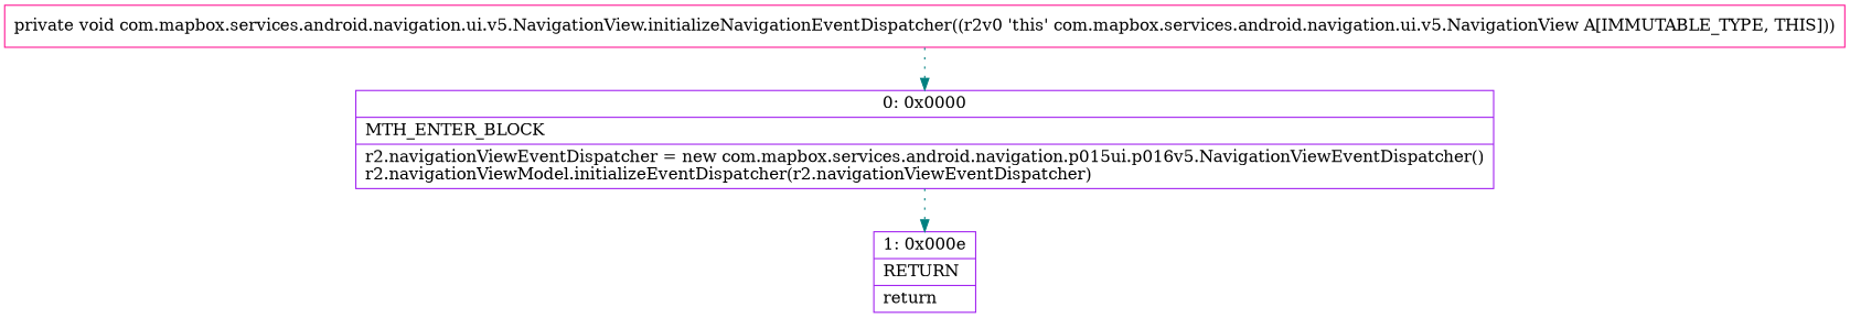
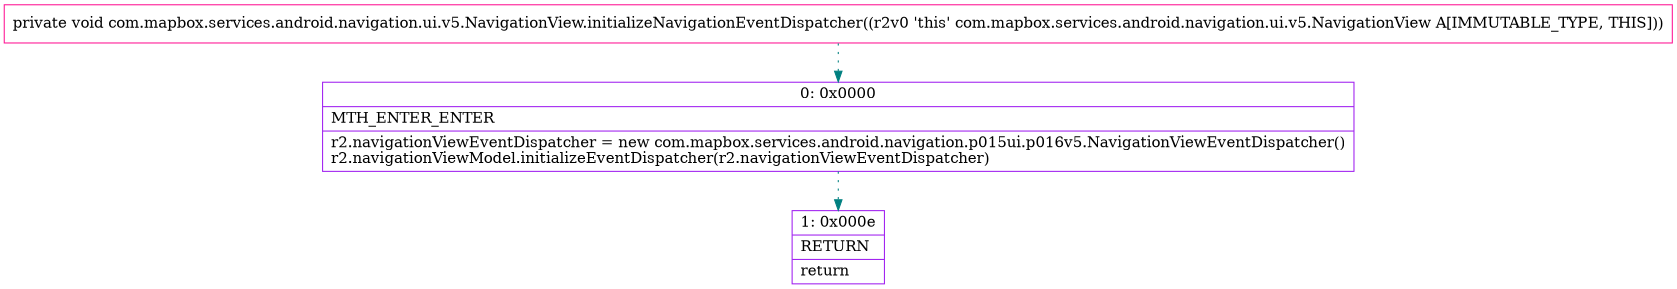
  digraph {
    node [shape=record color=purple]
    edge [color=teal style=dotted]
-   n1 [label="{0\:\ 0x0000|MTH_ENTER_BLOCK\l|r2.navigationViewEventDispatcher = new com.mapbox.services.android.navigation.p015ui.p016v5.NavigationViewEventDispatcher()\lr2.navigationViewModel.initializeEventDispatcher(r2.navigationViewEventDispatcher)\l}"]
+   n1 [label="{0\:\ 0x0000|MTH_ENTER_ENTER\l|r2.navigationViewEventDispatcher = new com.mapbox.services.android.navigation.p015ui.p016v5.NavigationViewEventDispatcher()\lr2.navigationViewModel.initializeEventDispatcher(r2.navigationViewEventDispatcher)\l}"]
    n2 [label="{1\:\ 0x000e|RETURN\l|return\l}"]
    n3 [label="{private void com.mapbox.services.android.navigation.ui.v5.NavigationView.initializeNavigationEventDispatcher((r2v0 'this' com.mapbox.services.android.navigation.ui.v5.NavigationView A[IMMUTABLE_TYPE, THIS])) }" color=deeppink]
    n1 -> n2
    n3 -> n1
  }
